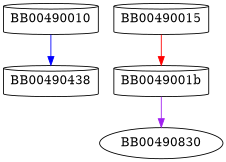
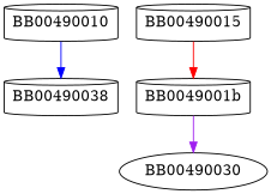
  digraph {
    splines=ortho
    node [shape=cylinder]
    BB00490010
-   BB00490038 [label=BB00490438]
+   BB00490038
    BB00490015
    BB0049001b
-   BB00490030 [shape=ellipse label=BB00490830]
+   BB00490030 [shape=ellipse]
    BB00490010 -> BB00490038 [color=blue]
    BB00490015 -> BB0049001b [color=red]
    BB0049001b -> BB00490030 [color=purple]
  }
